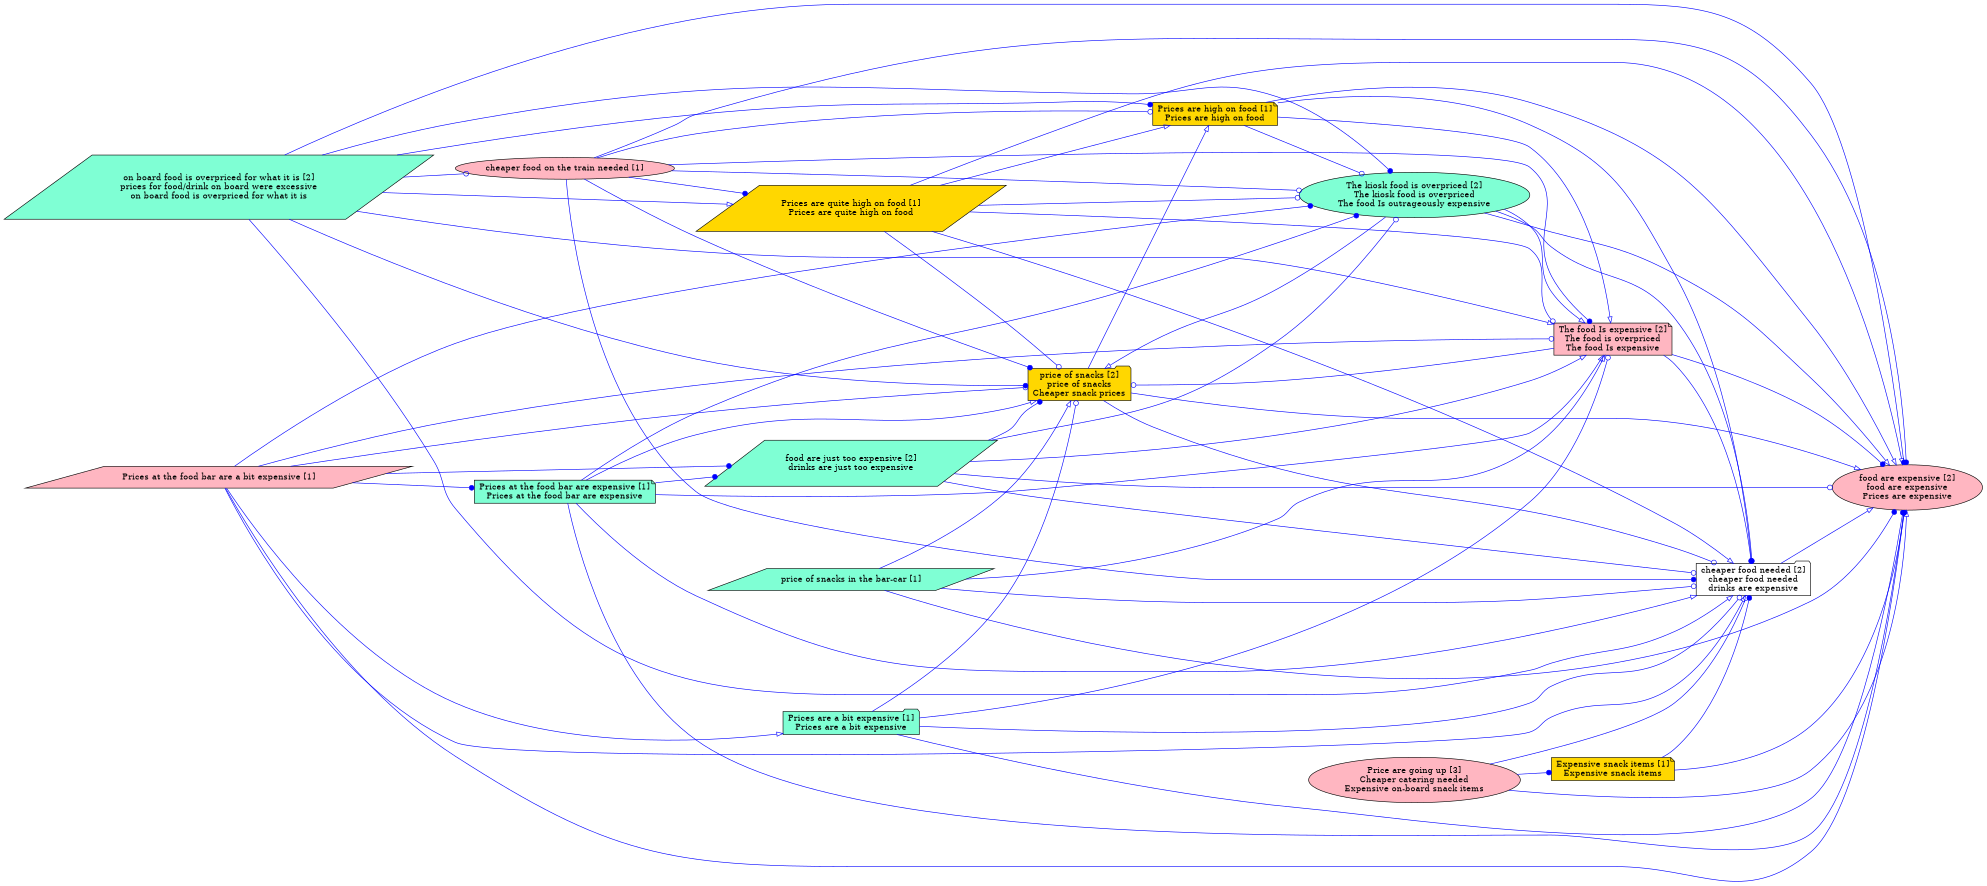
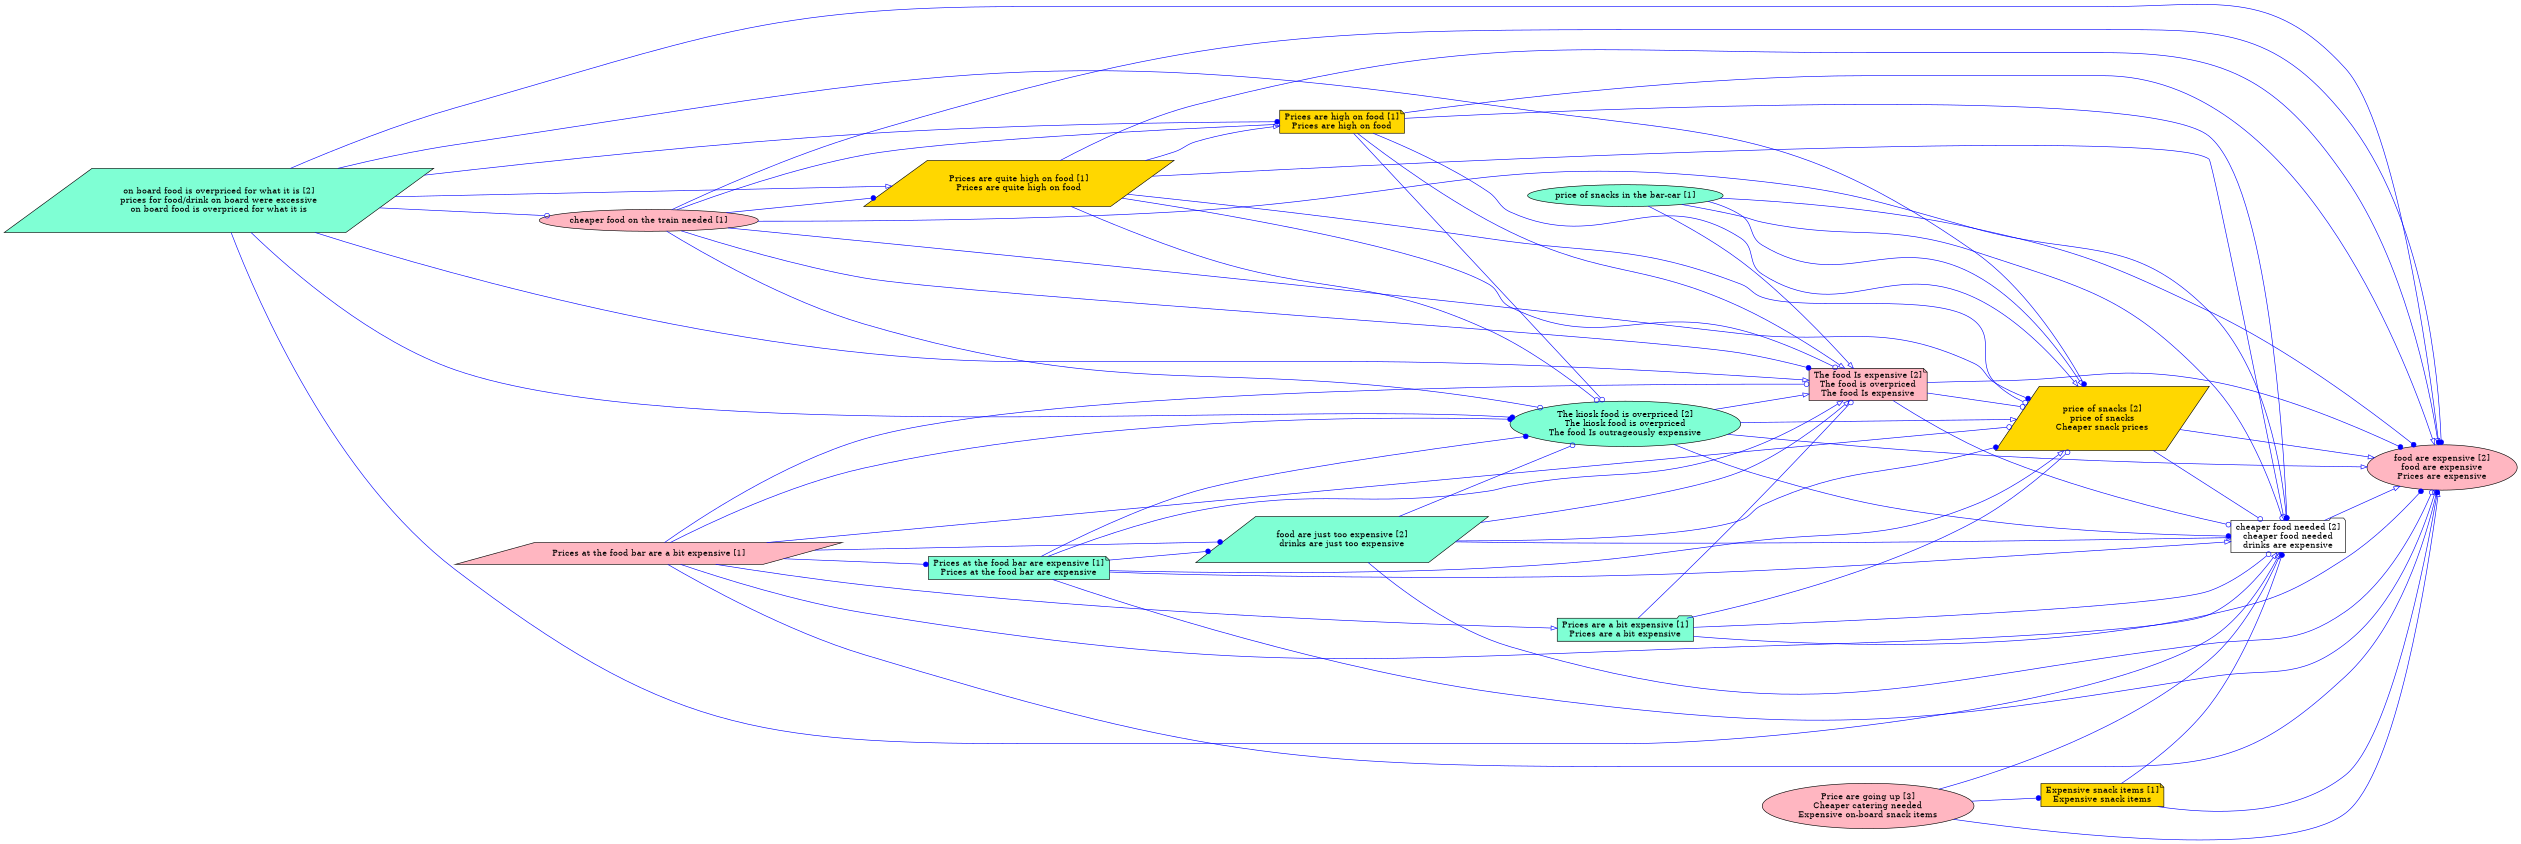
  digraph {
    rankdir=LR
    node [fillcolor=aquamarine shape=ellipse style=filled]
    edge [arrowhead=dot color=blue]
    "on board food is overpriced for what it is [2]\nprices for food/drink on board were excessive\non board food is overpriced for what it is" [shape=parallelogram]
    "food are expensive [2]\nfood are expensive\nPrices are expensive" [fillcolor=lightpink]
-   "price of snacks [2]\nprice of snacks\nCheaper snack prices" [fillcolor=gold shape=folder]
+   "price of snacks [2]\nprice of snacks\nCheaper snack prices" [fillcolor=gold shape=parallelogram]
    "The food Is expensive [2]\nThe food is overpriced\nThe food Is expensive" [fillcolor=lightpink shape=note]
    "cheaper food needed [2]\ncheaper food needed\ndrinks are expensive" [fillcolor=white shape=folder]
    "The kiosk food is overpriced [2]\nThe kiosk food is overpriced\nThe food Is outrageously expensive"
    "Prices are quite high on food [1]\nPrices are quite high on food" [fillcolor=gold shape=parallelogram]
    "Prices are high on food [1]\nPrices are high on food" [fillcolor=gold shape=note]
    "cheaper food on the train needed [1]" [fillcolor=lightpink]
    "Price are going up [3]\nCheaper catering needed\nExpensive on-board snack items" [fillcolor=lightpink]
    "Expensive snack items [1]\nExpensive snack items" [fillcolor=gold shape=note]
    "food are just too expensive [2]\ndrinks are just too expensive" [shape=parallelogram]
    "Prices at the food bar are a bit expensive [1]" [fillcolor=lightpink shape=parallelogram]
    "Prices at the food bar are expensive [1]\nPrices at the food bar are expensive" [shape=note]
    "Prices are a bit expensive [1]\nPrices are a bit expensive" [shape=folder]
-   "price of snacks in the bar-car [1]" [shape=parallelogram]
+   "price of snacks in the bar-car [1]"
    "on board food is overpriced for what it is [2]\nprices for food/drink on board were excessive\non board food is overpriced for what it is" -> "food are expensive [2]\nfood are expensive\nPrices are expensive"
    "on board food is overpriced for what it is [2]\nprices for food/drink on board were excessive\non board food is overpriced for what it is" -> "price of snacks [2]\nprice of snacks\nCheaper snack prices"
    "on board food is overpriced for what it is [2]\nprices for food/drink on board were excessive\non board food is overpriced for what it is" -> "The food Is expensive [2]\nThe food is overpriced\nThe food Is expensive" [arrowhead=onormal]
    "on board food is overpriced for what it is [2]\nprices for food/drink on board were excessive\non board food is overpriced for what it is" -> "cheaper food needed [2]\ncheaper food needed\ndrinks are expensive" [arrowhead=onormal]
    "on board food is overpriced for what it is [2]\nprices for food/drink on board were excessive\non board food is overpriced for what it is" -> "The kiosk food is overpriced [2]\nThe kiosk food is overpriced\nThe food Is outrageously expensive"
    "on board food is overpriced for what it is [2]\nprices for food/drink on board were excessive\non board food is overpriced for what it is" -> "Prices are quite high on food [1]\nPrices are quite high on food" [arrowhead=onormal]
    "on board food is overpriced for what it is [2]\nprices for food/drink on board were excessive\non board food is overpriced for what it is" -> "Prices are high on food [1]\nPrices are high on food"
    "on board food is overpriced for what it is [2]\nprices for food/drink on board were excessive\non board food is overpriced for what it is" -> "cheaper food on the train needed [1]" [arrowhead=odot]
    "price of snacks [2]\nprice of snacks\nCheaper snack prices" -> "food are expensive [2]\nfood are expensive\nPrices are expensive" [arrowhead=onormal]
    "price of snacks [2]\nprice of snacks\nCheaper snack prices" -> "cheaper food needed [2]\ncheaper food needed\ndrinks are expensive" [arrowhead=odot]
    "The food Is expensive [2]\nThe food is overpriced\nThe food Is expensive" -> "food are expensive [2]\nfood are expensive\nPrices are expensive"
    "The food Is expensive [2]\nThe food is overpriced\nThe food Is expensive" -> "price of snacks [2]\nprice of snacks\nCheaper snack prices" [arrowhead=odot]
    "The food Is expensive [2]\nThe food is overpriced\nThe food Is expensive" -> "cheaper food needed [2]\ncheaper food needed\ndrinks are expensive" [arrowhead=odot]
    "cheaper food needed [2]\ncheaper food needed\ndrinks are expensive" -> "food are expensive [2]\nfood are expensive\nPrices are expensive" [arrowhead=onormal]
    "The kiosk food is overpriced [2]\nThe kiosk food is overpriced\nThe food Is outrageously expensive" -> "food are expensive [2]\nfood are expensive\nPrices are expensive" [arrowhead=onormal]
    "The kiosk food is overpriced [2]\nThe kiosk food is overpriced\nThe food Is outrageously expensive" -> "price of snacks [2]\nprice of snacks\nCheaper snack prices" [arrowhead=onormal]
    "The kiosk food is overpriced [2]\nThe kiosk food is overpriced\nThe food Is outrageously expensive" -> "The food Is expensive [2]\nThe food is overpriced\nThe food Is expensive" [arrowhead=onormal]
    "The kiosk food is overpriced [2]\nThe kiosk food is overpriced\nThe food Is outrageously expensive" -> "cheaper food needed [2]\ncheaper food needed\ndrinks are expensive"
    "Prices are quite high on food [1]\nPrices are quite high on food" -> "food are expensive [2]\nfood are expensive\nPrices are expensive" [arrowhead=onormal]
    "Prices are quite high on food [1]\nPrices are quite high on food" -> "price of snacks [2]\nprice of snacks\nCheaper snack prices" [arrowhead=odot]
    "Prices are quite high on food [1]\nPrices are quite high on food" -> "The food Is expensive [2]\nThe food is overpriced\nThe food Is expensive" [arrowhead=odot]
    "Prices are quite high on food [1]\nPrices are quite high on food" -> "cheaper food needed [2]\ncheaper food needed\ndrinks are expensive" [arrowhead=onormal]
    "Prices are quite high on food [1]\nPrices are quite high on food" -> "The kiosk food is overpriced [2]\nThe kiosk food is overpriced\nThe food Is outrageously expensive" [arrowhead=odot]
    "Prices are quite high on food [1]\nPrices are quite high on food" -> "Prices are high on food [1]\nPrices are high on food" [arrowhead=onormal]
    "Prices are high on food [1]\nPrices are high on food" -> "food are expensive [2]\nfood are expensive\nPrices are expensive" [arrowhead=onormal]
-   "price of snacks [2]\nprice of snacks\nCheaper snack prices" -> "Prices are high on food [1]\nPrices are high on food" [arrowhead=onormal]
+   "Prices are high on food [1]\nPrices are high on food" -> "price of snacks [2]\nprice of snacks\nCheaper snack prices" [arrowhead=onormal]
    "Prices are high on food [1]\nPrices are high on food" -> "The food Is expensive [2]\nThe food is overpriced\nThe food Is expensive" [arrowhead=onormal]
    "Prices are high on food [1]\nPrices are high on food" -> "cheaper food needed [2]\ncheaper food needed\ndrinks are expensive"
    "Prices are high on food [1]\nPrices are high on food" -> "The kiosk food is overpriced [2]\nThe kiosk food is overpriced\nThe food Is outrageously expensive" [arrowhead=odot]
    "cheaper food on the train needed [1]" -> "food are expensive [2]\nfood are expensive\nPrices are expensive"
    "cheaper food on the train needed [1]" -> "price of snacks [2]\nprice of snacks\nCheaper snack prices"
    "cheaper food on the train needed [1]" -> "The food Is expensive [2]\nThe food is overpriced\nThe food Is expensive"
    "cheaper food on the train needed [1]" -> "cheaper food needed [2]\ncheaper food needed\ndrinks are expensive"
    "cheaper food on the train needed [1]" -> "The kiosk food is overpriced [2]\nThe kiosk food is overpriced\nThe food Is outrageously expensive" [arrowhead=odot]
    "cheaper food on the train needed [1]" -> "Prices are quite high on food [1]\nPrices are quite high on food"
    "cheaper food on the train needed [1]" -> "Prices are high on food [1]\nPrices are high on food" [arrowhead=odot]
    "Price are going up [3]\nCheaper catering needed\nExpensive on-board snack items" -> "food are expensive [2]\nfood are expensive\nPrices are expensive" [arrowhead=onormal]
    "Price are going up [3]\nCheaper catering needed\nExpensive on-board snack items" -> "cheaper food needed [2]\ncheaper food needed\ndrinks are expensive" [arrowhead=odot]
    "Price are going up [3]\nCheaper catering needed\nExpensive on-board snack items" -> "Expensive snack items [1]\nExpensive snack items"
    "Expensive snack items [1]\nExpensive snack items" -> "food are expensive [2]\nfood are expensive\nPrices are expensive"
    "Expensive snack items [1]\nExpensive snack items" -> "cheaper food needed [2]\ncheaper food needed\ndrinks are expensive"
    "food are just too expensive [2]\ndrinks are just too expensive" -> "food are expensive [2]\nfood are expensive\nPrices are expensive" [arrowhead=odot]
    "food are just too expensive [2]\ndrinks are just too expensive" -> "price of snacks [2]\nprice of snacks\nCheaper snack prices"
    "food are just too expensive [2]\ndrinks are just too expensive" -> "The food Is expensive [2]\nThe food is overpriced\nThe food Is expensive" [arrowhead=onormal]
    "food are just too expensive [2]\ndrinks are just too expensive" -> "cheaper food needed [2]\ncheaper food needed\ndrinks are expensive" [arrowhead=odot]
    "food are just too expensive [2]\ndrinks are just too expensive" -> "The kiosk food is overpriced [2]\nThe kiosk food is overpriced\nThe food Is outrageously expensive" [arrowhead=odot]
    "Prices at the food bar are a bit expensive [1]" -> "food are expensive [2]\nfood are expensive\nPrices are expensive" [arrowhead=odot]
    "Prices at the food bar are a bit expensive [1]" -> "price of snacks [2]\nprice of snacks\nCheaper snack prices" [arrowhead=odot]
    "Prices at the food bar are a bit expensive [1]" -> "The food Is expensive [2]\nThe food is overpriced\nThe food Is expensive" [arrowhead=odot]
    "Prices at the food bar are a bit expensive [1]" -> "cheaper food needed [2]\ncheaper food needed\ndrinks are expensive" [arrowhead=onormal]
    "Prices at the food bar are a bit expensive [1]" -> "The kiosk food is overpriced [2]\nThe kiosk food is overpriced\nThe food Is outrageously expensive"
    "Prices at the food bar are a bit expensive [1]" -> "food are just too expensive [2]\ndrinks are just too expensive"
    "Prices at the food bar are a bit expensive [1]" -> "Prices at the food bar are expensive [1]\nPrices at the food bar are expensive"
    "Prices at the food bar are a bit expensive [1]" -> "Prices are a bit expensive [1]\nPrices are a bit expensive" [arrowhead=onormal]
    "Prices at the food bar are expensive [1]\nPrices at the food bar are expensive" -> "food are expensive [2]\nfood are expensive\nPrices are expensive" [arrowhead=odot]
    "Prices at the food bar are expensive [1]\nPrices at the food bar are expensive" -> "price of snacks [2]\nprice of snacks\nCheaper snack prices" [arrowhead=onormal]
    "Prices at the food bar are expensive [1]\nPrices at the food bar are expensive" -> "The food Is expensive [2]\nThe food is overpriced\nThe food Is expensive" [arrowhead=onormal]
    "Prices at the food bar are expensive [1]\nPrices at the food bar are expensive" -> "cheaper food needed [2]\ncheaper food needed\ndrinks are expensive" [arrowhead=onormal]
    "Prices at the food bar are expensive [1]\nPrices at the food bar are expensive" -> "The kiosk food is overpriced [2]\nThe kiosk food is overpriced\nThe food Is outrageously expensive"
    "Prices at the food bar are expensive [1]\nPrices at the food bar are expensive" -> "food are just too expensive [2]\ndrinks are just too expensive"
    "Prices are a bit expensive [1]\nPrices are a bit expensive" -> "food are expensive [2]\nfood are expensive\nPrices are expensive"
    "Prices are a bit expensive [1]\nPrices are a bit expensive" -> "price of snacks [2]\nprice of snacks\nCheaper snack prices" [arrowhead=odot]
    "Prices are a bit expensive [1]\nPrices are a bit expensive" -> "The food Is expensive [2]\nThe food is overpriced\nThe food Is expensive" [arrowhead=odot]
    "Prices are a bit expensive [1]\nPrices are a bit expensive" -> "cheaper food needed [2]\ncheaper food needed\ndrinks are expensive" [arrowhead=odot]
    "price of snacks in the bar-car [1]" -> "food are expensive [2]\nfood are expensive\nPrices are expensive"
    "price of snacks in the bar-car [1]" -> "price of snacks [2]\nprice of snacks\nCheaper snack prices" [arrowhead=onormal]
    "price of snacks in the bar-car [1]" -> "The food Is expensive [2]\nThe food is overpriced\nThe food Is expensive" [arrowhead=onormal]
    "price of snacks in the bar-car [1]" -> "cheaper food needed [2]\ncheaper food needed\ndrinks are expensive" [arrowhead=odot]
  }
